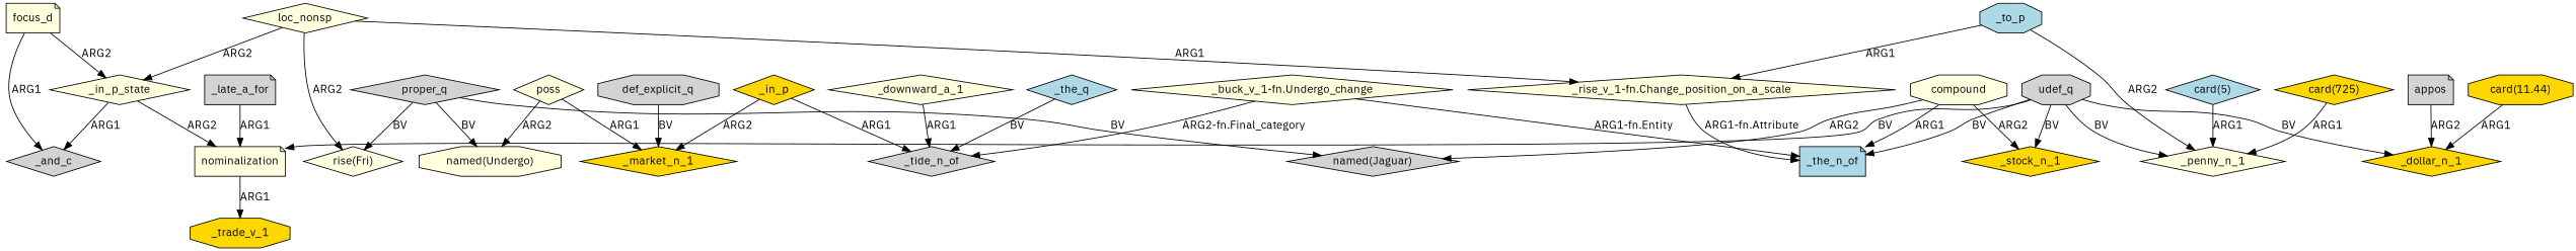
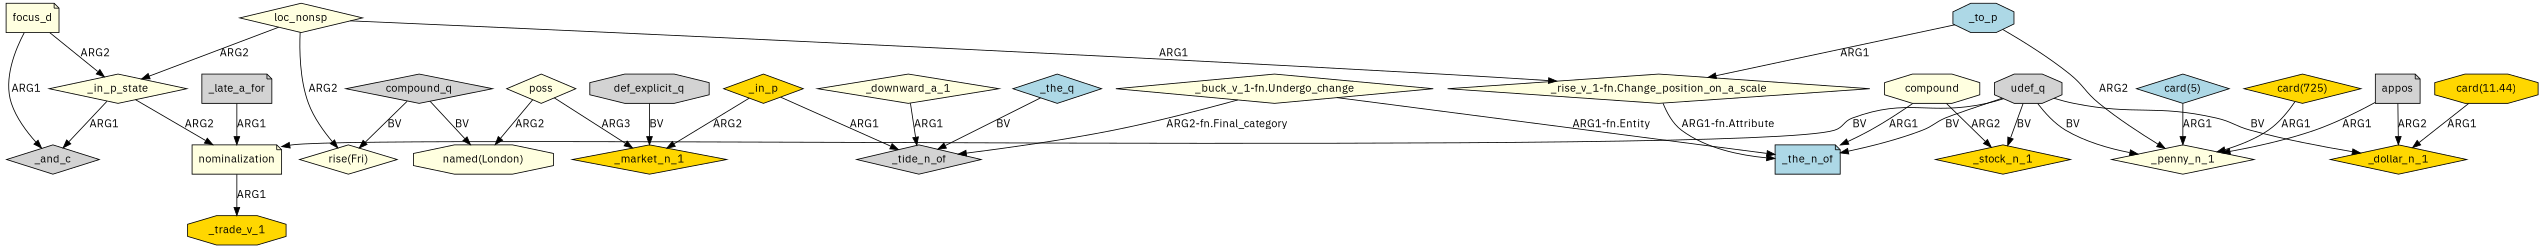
  digraph {
    fontname="IBM Plex Sans"
    node [fillcolor=lightyellow fontname="IBM Plex Sans" shape=diamond style=filled]
    edge [fontname="IBM Plex Sans"]
    nominalization [shape=note]
    _in_p_state
    _and_c [fillcolor=lightgrey]
    _trade_v_1 [fillcolor=gold shape=octagon]
    focus_d [shape=note]
-   proper_q [fillcolor=lightgrey]
+   proper_q [fillcolor=lightgrey label=compound_q]
    n7 [label="rise(Fri)"]
-   "named(London)" [shape=octagon label="named(Undergo)"]
-   "named(Jaguar)" [fillcolor=lightgrey]
+   "named(London)" [shape=octagon]
    _the_q [fillcolor=lightblue]
    _tide_n_of [fillcolor=lightgrey]
    compound [shape=octagon]
    n13 [fillcolor=lightblue label=_the_n_of shape=note]
    _stock_n_1 [fillcolor=gold]
    _market_n_1 [fillcolor=gold]
    loc_nonsp
    "_rise_v_1-fn.Change_position_on_a_scale"
    _to_p [fillcolor=lightblue shape=octagon]
    _penny_n_1
    udef_q [fillcolor=lightgrey shape=octagon]
    _dollar_n_1 [fillcolor=gold]
    appos [fillcolor=lightgrey shape=note]
    "_buck_v_1-fn.Undergo_change"
    _in_p [fillcolor=gold]
    poss
    def_explicit_q [fillcolor=lightgrey shape=octagon]
    "card(5)" [fillcolor=lightblue]
    "card(725)" [fillcolor=gold]
    "card(11.44)" [fillcolor=gold shape=octagon]
    _late_a_for [fillcolor=lightgrey shape=note]
    _downward_a_1
    nominalization -> _trade_v_1 [label=ARG1]
    _in_p_state -> nominalization [label=ARG2]
    _in_p_state -> _and_c [label=ARG1]
    focus_d -> _in_p_state [label=ARG2]
    focus_d -> _and_c [label=ARG1]
    proper_q -> n7 [label=BV]
    proper_q -> "named(London)" [label=BV]
-   proper_q -> "named(Jaguar)" [label=BV]
    _the_q -> _tide_n_of [label=BV]
-   compound -> "named(Jaguar)" [label=ARG2]
    compound -> n13 [label=ARG1]
    compound -> _stock_n_1 [label=ARG2]
    loc_nonsp -> _in_p_state [label=ARG2]
    loc_nonsp -> n7 [label=ARG2]
    loc_nonsp -> "_rise_v_1-fn.Change_position_on_a_scale" [label=ARG1]
    "_rise_v_1-fn.Change_position_on_a_scale" -> n13 [label="ARG1-fn.Attribute"]
    _to_p -> "_rise_v_1-fn.Change_position_on_a_scale" [label=ARG1]
    _to_p -> _penny_n_1 [label=ARG2]
    udef_q -> nominalization [label=BV]
    udef_q -> n13 [label=BV]
    udef_q -> _stock_n_1 [label=BV]
    udef_q -> _penny_n_1 [label=BV]
    udef_q -> _dollar_n_1 [label=BV]
+   appos -> _penny_n_1 [label=ARG1]
    appos -> _dollar_n_1 [label=ARG2]
    "_buck_v_1-fn.Undergo_change" -> _tide_n_of [label="ARG2-fn.Final_category"]
    "_buck_v_1-fn.Undergo_change" -> n13 [label="ARG1-fn.Entity"]
    _in_p -> _tide_n_of [label=ARG1]
    _in_p -> _market_n_1 [label=ARG2]
    poss -> "named(London)" [label=ARG2]
-   poss -> _market_n_1 [label=ARG1]
+   poss -> _market_n_1 [label=ARG3]
    def_explicit_q -> _market_n_1 [label=BV]
    "card(5)" -> _penny_n_1 [label=ARG1]
    "card(725)" -> _penny_n_1 [label=ARG1]
    "card(11.44)" -> _dollar_n_1 [label=ARG1]
    _late_a_for -> nominalization [label=ARG1]
    _downward_a_1 -> _tide_n_of [label=ARG1]
  }
